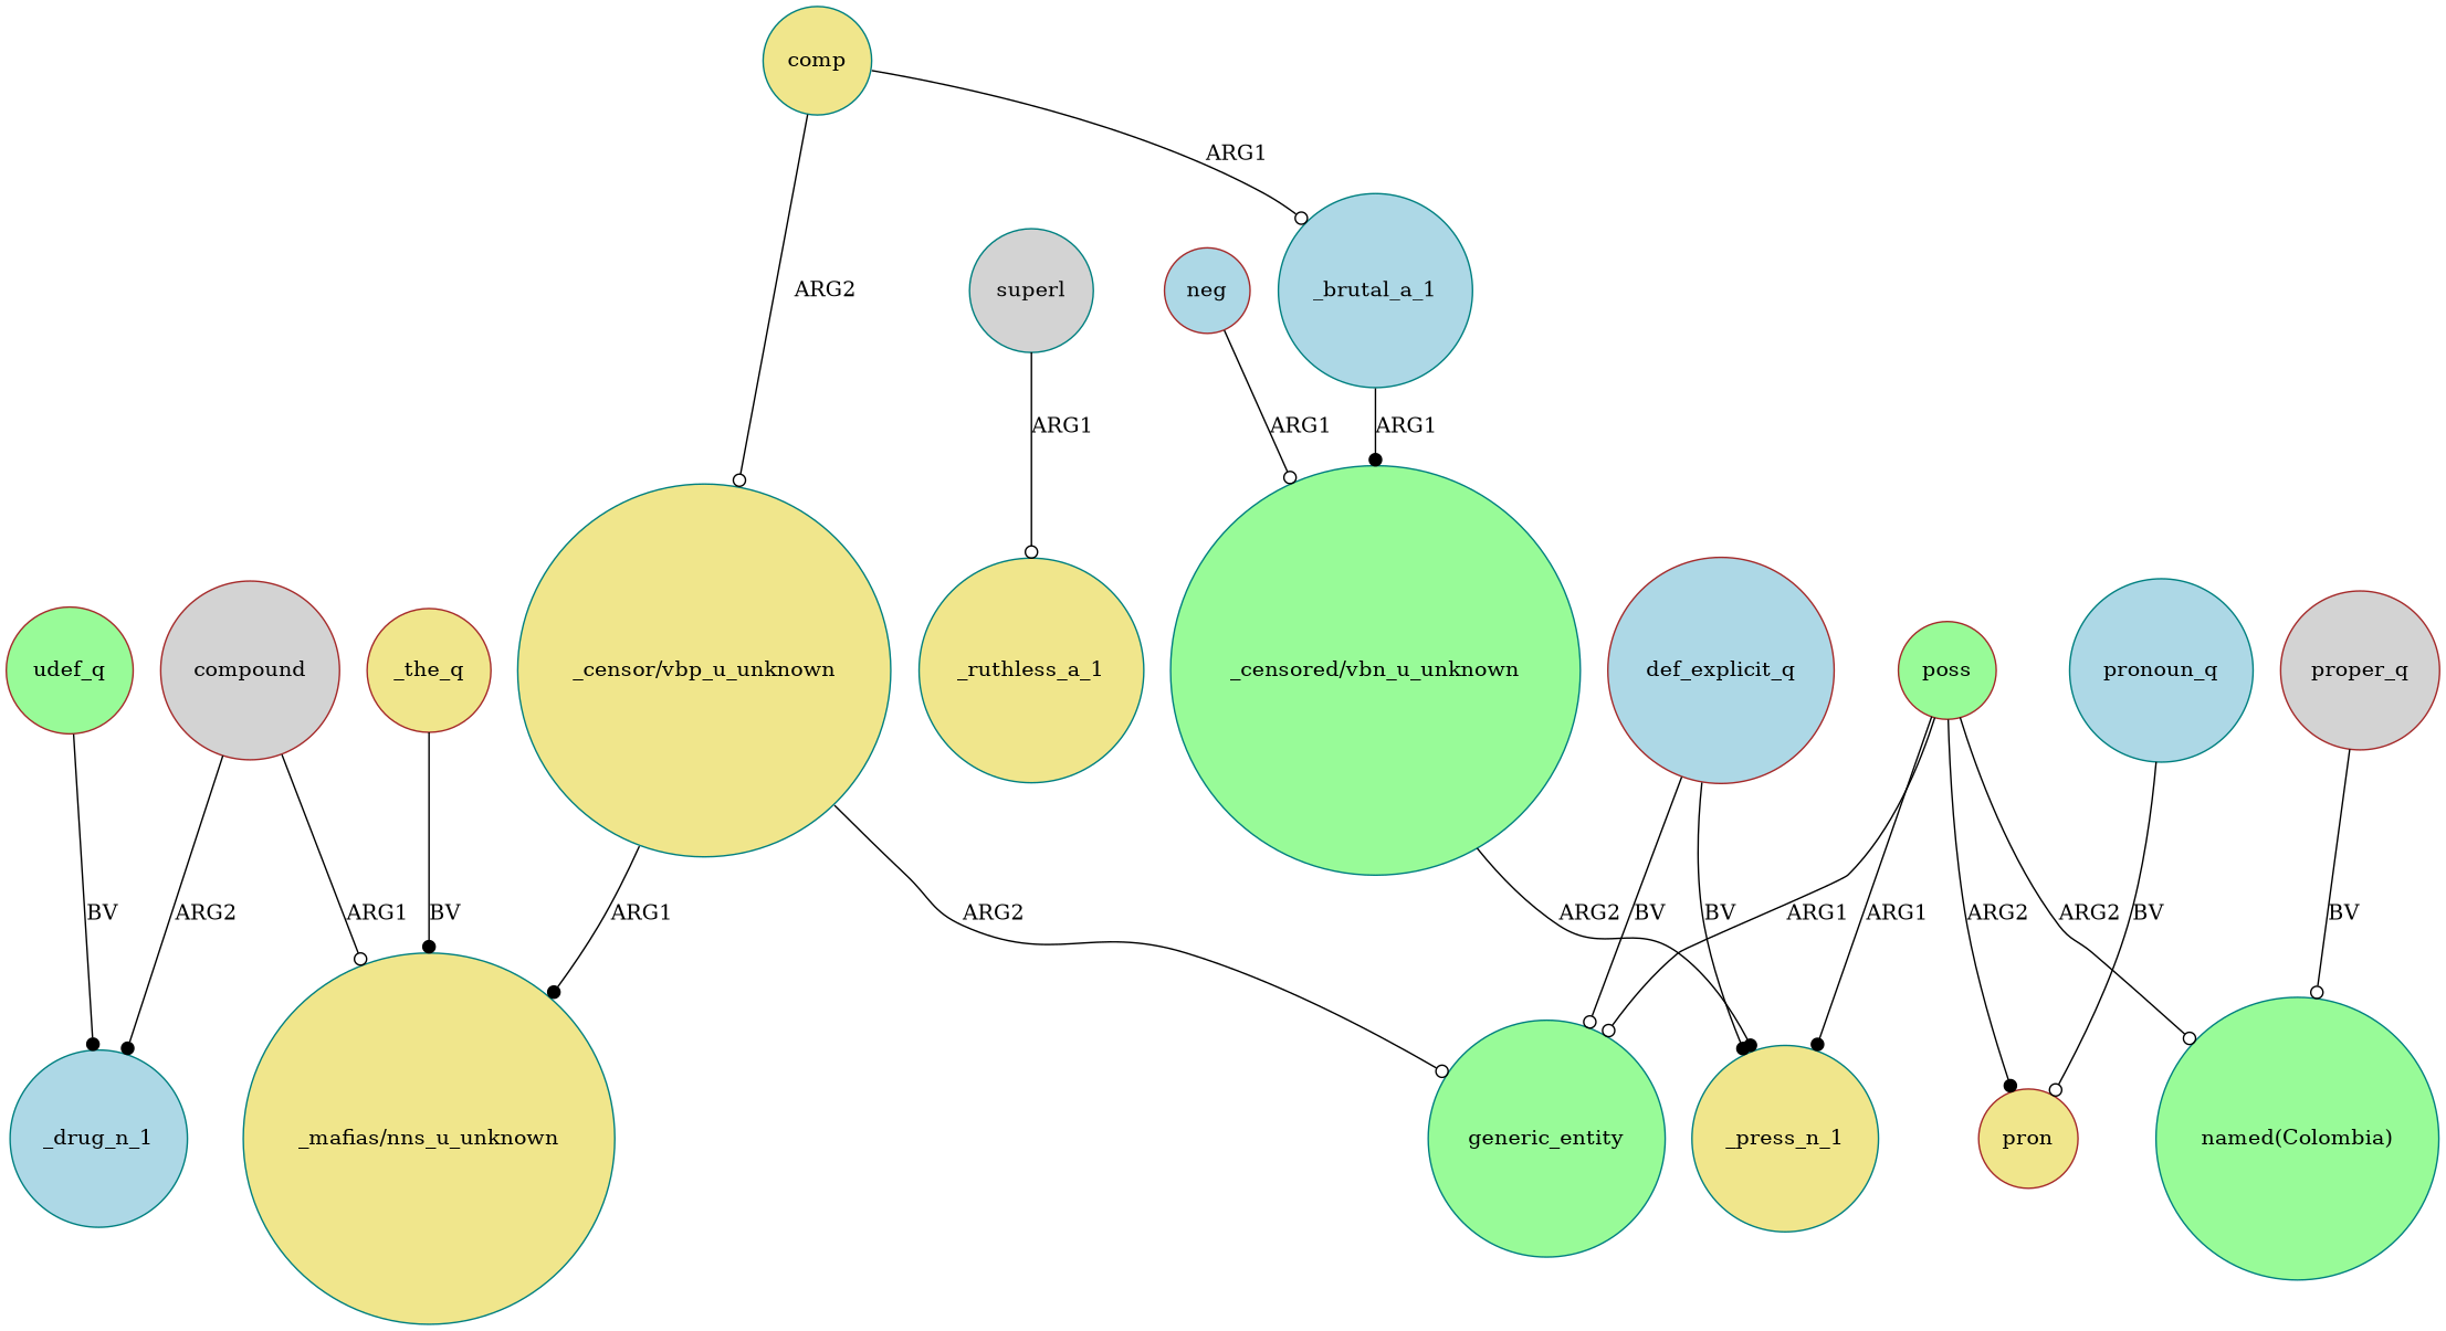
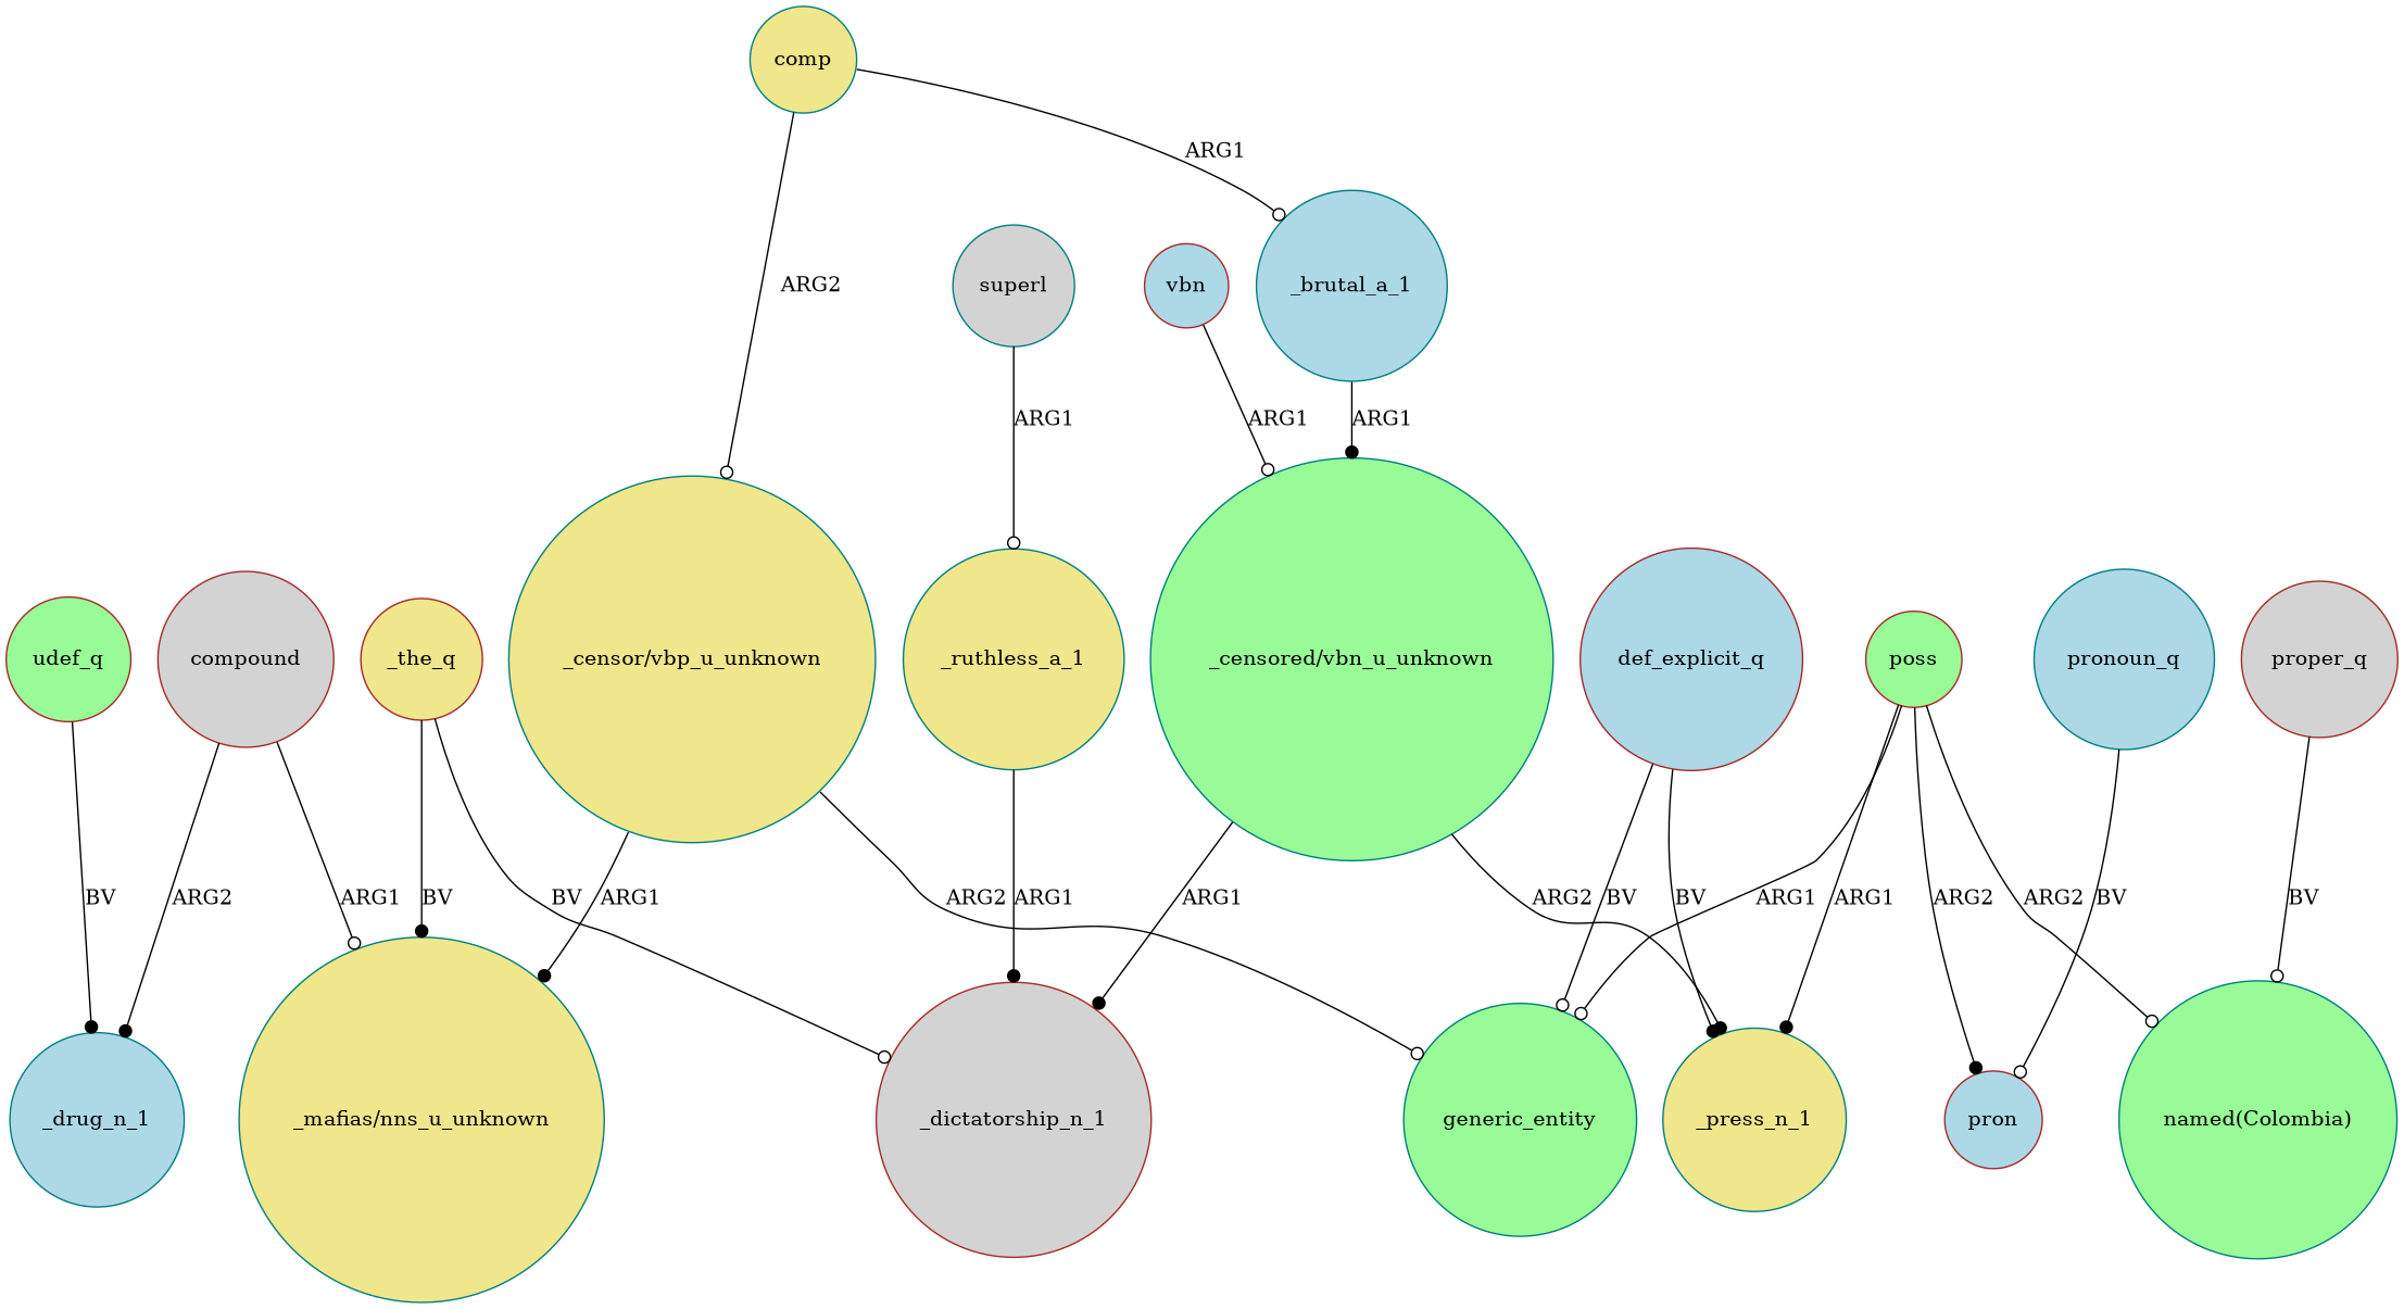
  digraph {
    node [color=teal fillcolor=khaki shape=circle style=filled]
    edge [arrowhead=odot]
    "_censor/vbp_u_unknown"
    "_mafias/nns_u_unknown"
    generic_entity [fillcolor=palegreen]
    poss [color=brown fillcolor=palegreen]
-   pron [color=brown]
+   pron [color=brown fillcolor=lightblue]
    _press_n_1
    "named(Colombia)" [fillcolor=palegreen]
-   neg [color=brown fillcolor=lightblue]
+   neg [color=brown fillcolor=lightblue label=vbn]
    "_censored/vbn_u_unknown" [fillcolor=palegreen]
+   _dictatorship_n_1 [color=brown fillcolor=lightgrey]
    def_explicit_q [color=brown fillcolor=lightblue]
    compound [color=brown fillcolor=lightgrey]
    _drug_n_1 [fillcolor=lightblue]
    udef_q [color=brown fillcolor=palegreen]
    pronoun_q [fillcolor=lightblue]
    _brutal_a_1 [fillcolor=lightblue]
    superl [fillcolor=lightgrey]
    _ruthless_a_1
    _the_q [color=brown]
    proper_q [color=brown fillcolor=lightgrey]
    comp
    "_censor/vbp_u_unknown" -> "_mafias/nns_u_unknown" [arrowhead=dot label=ARG1]
    "_censor/vbp_u_unknown" -> generic_entity [label=ARG2]
    poss -> generic_entity [label=ARG1]
    poss -> pron [arrowhead=dot label=ARG2]
    poss -> _press_n_1 [arrowhead=dot label=ARG1]
    poss -> "named(Colombia)" [label=ARG2]
    neg -> "_censored/vbn_u_unknown" [label=ARG1]
    "_censored/vbn_u_unknown" -> _press_n_1 [arrowhead=dot label=ARG2]
+   "_censored/vbn_u_unknown" -> _dictatorship_n_1 [arrowhead=dot label=ARG1]
    def_explicit_q -> generic_entity [label=BV]
    def_explicit_q -> _press_n_1 [arrowhead=dot label=BV]
    compound -> "_mafias/nns_u_unknown" [label=ARG1]
    compound -> _drug_n_1 [arrowhead=dot label=ARG2]
    udef_q -> _drug_n_1 [arrowhead=dot label=BV]
    pronoun_q -> pron [label=BV]
    _brutal_a_1 -> "_censored/vbn_u_unknown" [arrowhead=dot label=ARG1]
    superl -> _ruthless_a_1 [label=ARG1]
+   _ruthless_a_1 -> _dictatorship_n_1 [arrowhead=dot label=ARG1]
    _the_q -> "_mafias/nns_u_unknown" [arrowhead=dot label=BV]
+   _the_q -> _dictatorship_n_1 [label=BV]
    proper_q -> "named(Colombia)" [label=BV]
    comp -> "_censor/vbp_u_unknown" [label=ARG2]
    comp -> _brutal_a_1 [label=ARG1]
  }
